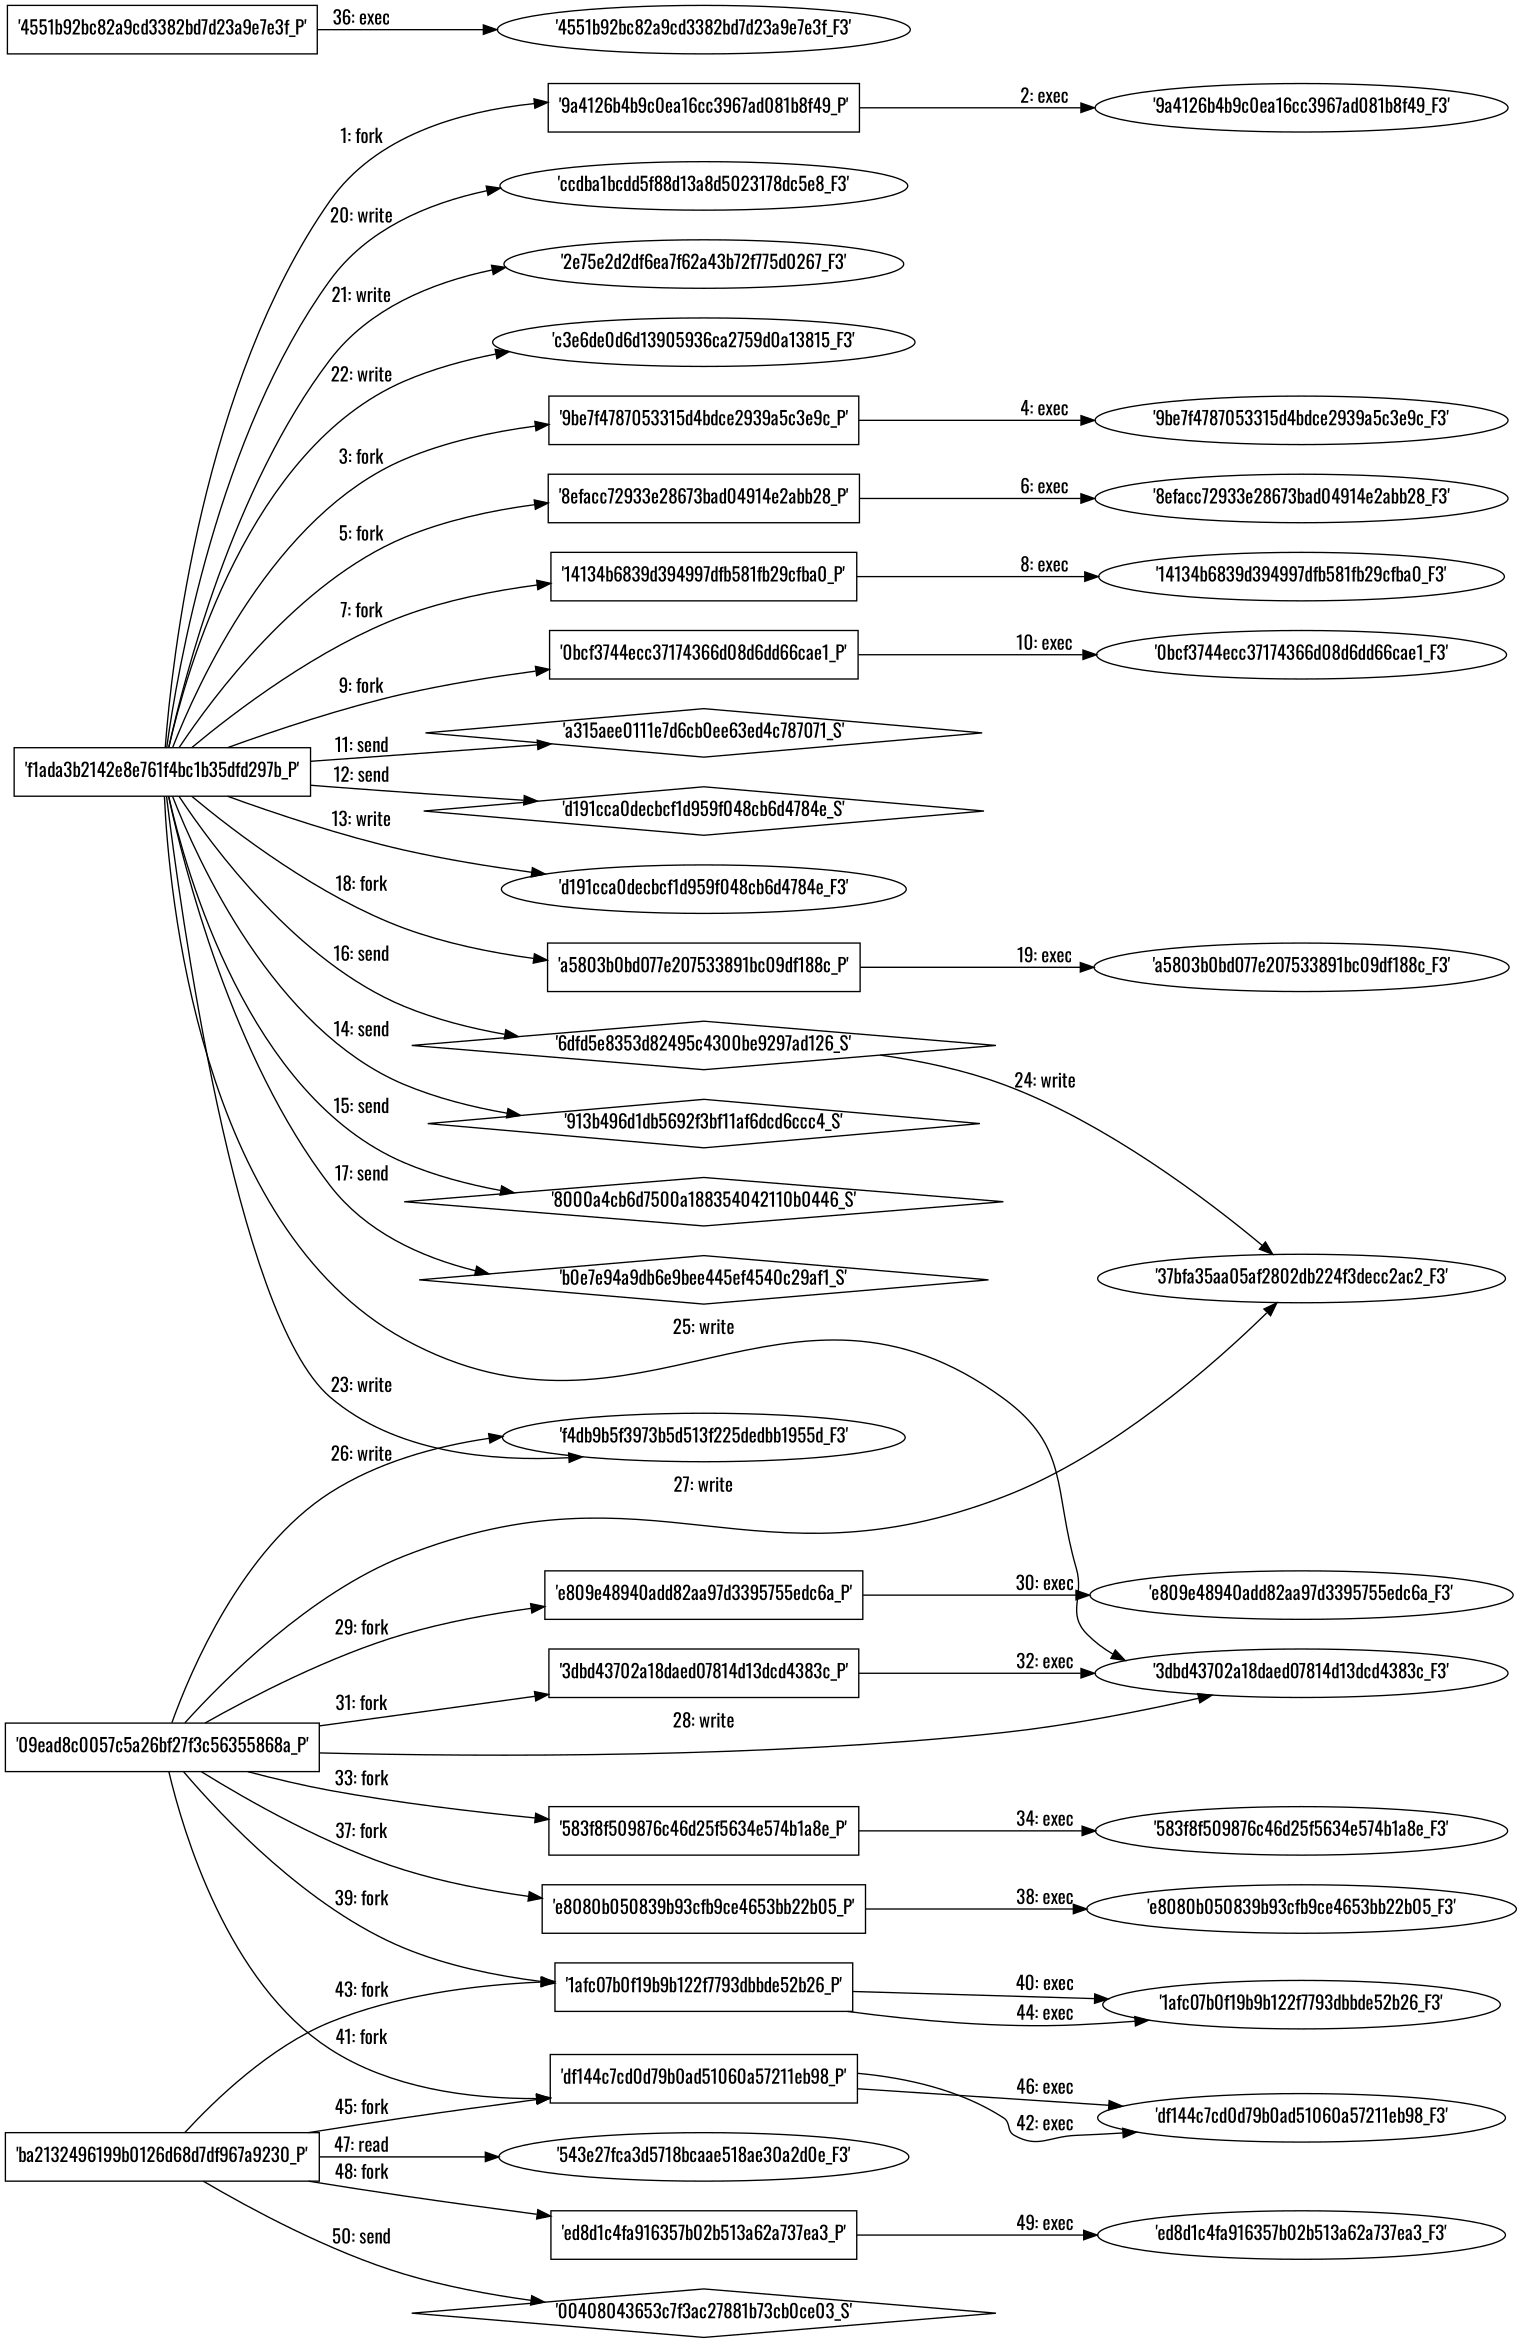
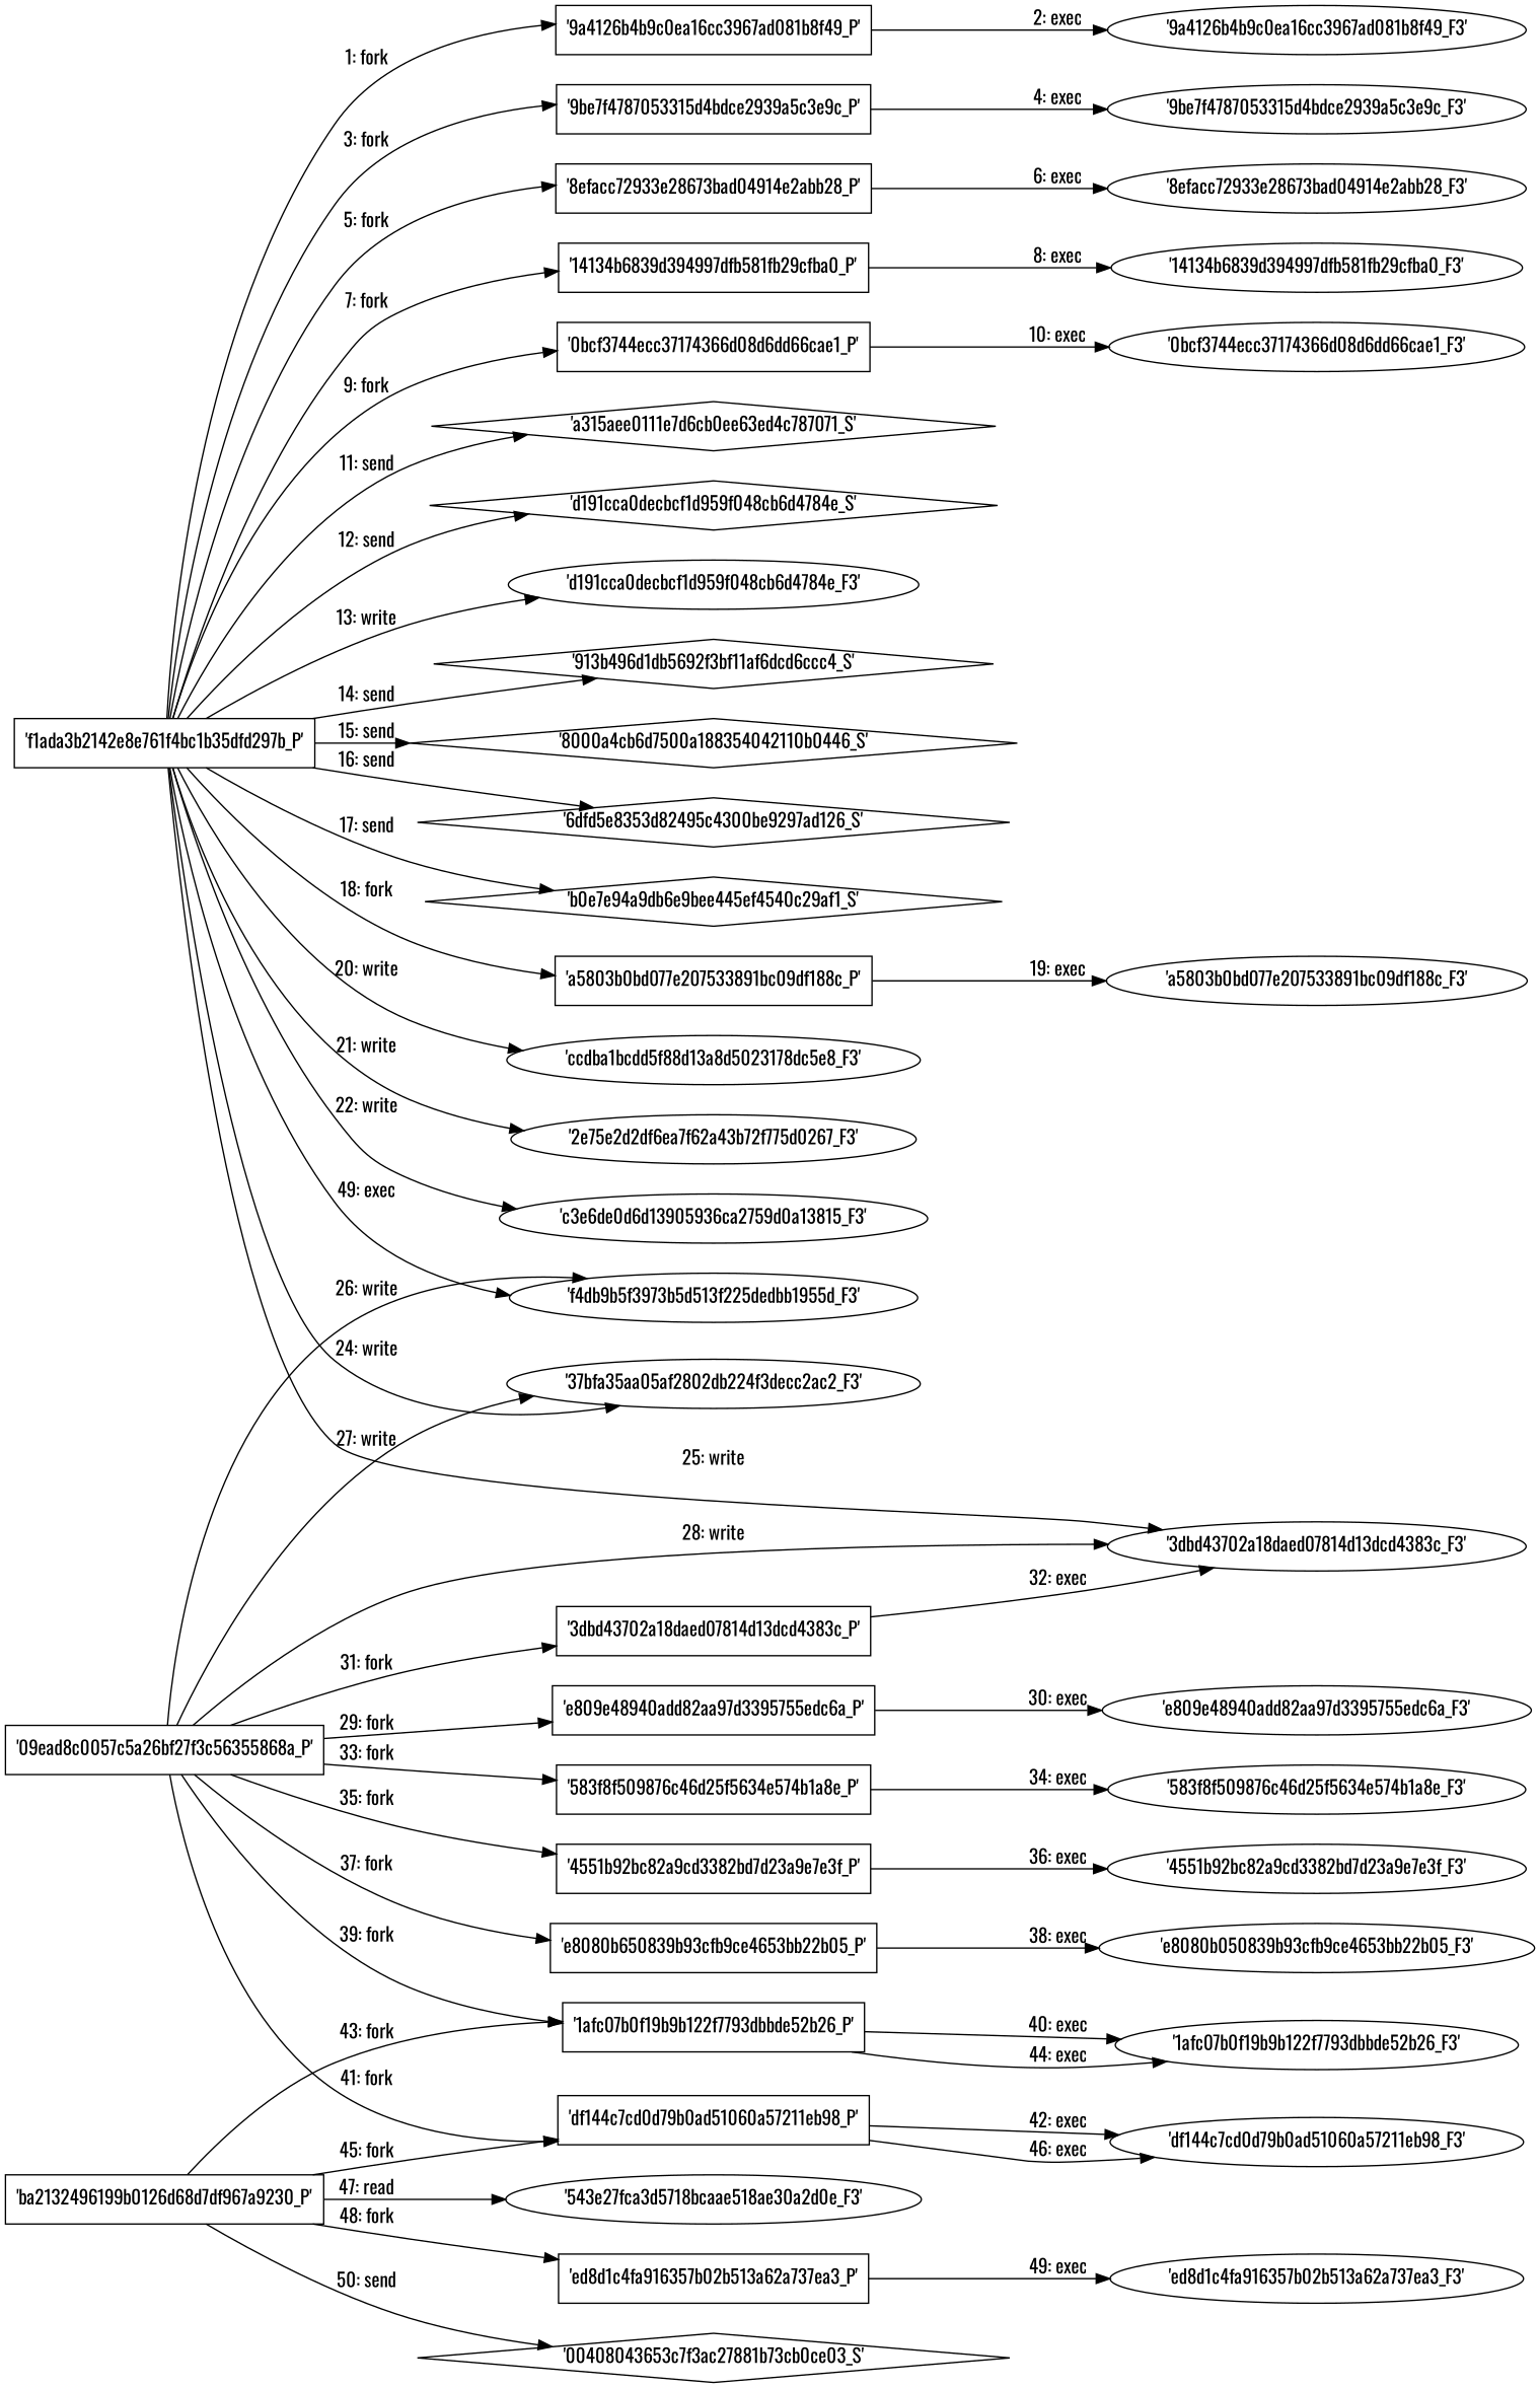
  digraph {
    engine=neato
    fixedsize=false
    fontname=Oswald
    fontsize=10
    nodesep=0.3
    rankdir=LR
    ranksep=0
    splines=true
    node [fontname=Oswald node_type=Process shape=ellipse]
    edge [fontname=Oswald]
    "'f1ada3b2142e8e761f4bc1b35dfd297b_P'" [shape=box]
    "'9a4126b4b9c0ea16cc3967ad081b8f49_P'" [shape=box]
    "'9be7f4787053315d4bdce2939a5c3e9c_P'" [shape=box]
    "'8efacc72933e28673bad04914e2abb28_P'" [shape=box]
    "'14134b6839d394997dfb581fb29cfba0_P'" [shape=box]
    "'0bcf3744ecc37174366d08d6dd66cae1_P'" [shape=box]
    "'a315aee0111e7d6cb0ee63ed4c787071_S'" [node_type=Socket shape=diamond]
    "'d191cca0decbcf1d959f048cb6d4784e_S'" [node_type=Socket shape=diamond]
    "'d191cca0decbcf1d959f048cb6d4784e_F3'" [node_type=file]
    "'913b496d1db5692f3bf11af6dcd6ccc4_S'" [node_type=Socket shape=diamond]
    "'8000a4cb6d7500a188354042110b0446_S'" [node_type=Socket shape=diamond]
    n12 [label="'6dfd5e8353d82495c4300be9297ad126_S'" node_type=Socket shape=diamond]
    "'b0e7e94a9db6e9bee445ef4540c29af1_S'" [node_type=Socket shape=diamond]
    "'a5803b0bd077e207533891bc09df188c_P'" [shape=box]
    "'ccdba1bcdd5f88d13a8d5023178dc5e8_F3'" [node_type=file]
    "'2e75e2d2df6ea7f62a43b72f775d0267_F3'" [node_type=file]
    "'c3e6de0d6d13905936ca2759d0a13815_F3'" [node_type=file]
    "'f4db9b5f3973b5d513f225dedbb1955d_F3'" [node_type=file]
    "'37bfa35aa05af2802db224f3decc2ac2_F3'" [node_type=file]
    "'3dbd43702a18daed07814d13dcd4383c_F3'" [node_type=File]
    "'9a4126b4b9c0ea16cc3967ad081b8f49_F3'" [node_type=File]
    "'9be7f4787053315d4bdce2939a5c3e9c_F3'" [node_type=File]
    "'8efacc72933e28673bad04914e2abb28_F3'" [node_type=File]
    "'14134b6839d394997dfb581fb29cfba0_F3'" [node_type=File]
    "'0bcf3744ecc37174366d08d6dd66cae1_F3'" [node_type=File]
    "'a5803b0bd077e207533891bc09df188c_F3'" [node_type=File]
    "'09ead8c0057c5a26bf27f3c56355868a_P'" [shape=box]
    "'e809e48940add82aa97d3395755edc6a_P'" [shape=box]
    "'3dbd43702a18daed07814d13dcd4383c_P'" [shape=box]
    "'583f8f509876c46d25f5634e574b1a8e_P'" [shape=box]
    "'4551b92bc82a9cd3382bd7d23a9e7e3f_P'" [shape=box]
-   "'e8080b050839b93cfb9ce4653bb22b05_P'" [shape=box]
+   "'e8080b050839b93cfb9ce4653bb22b05_P'" [shape=box label="'e8080b650839b93cfb9ce4653bb22b05_P'"]
    "'1afc07b0f19b9b122f7793dbbde52b26_P'" [shape=box]
    "'df144c7cd0d79b0ad51060a57211eb98_P'" [shape=box]
    "'e809e48940add82aa97d3395755edc6a_F3'" [node_type=File]
    "'583f8f509876c46d25f5634e574b1a8e_F3'" [node_type=File]
    "'4551b92bc82a9cd3382bd7d23a9e7e3f_F3'" [node_type=File]
    "'e8080b050839b93cfb9ce4653bb22b05_F3'" [node_type=File]
    "'1afc07b0f19b9b122f7793dbbde52b26_F3'" [node_type=File]
    "'df144c7cd0d79b0ad51060a57211eb98_F3'" [node_type=File]
    "'ba2132496199b0126d68d7df967a9230_P'" [shape=box]
    "'543e27fca3d5718bcaae518ae30a2d0e_F3'" [node_type=file]
    "'ed8d1c4fa916357b02b513a62a737ea3_P'" [shape=box]
    "'00408043653c7f3ac27881b73cb0ce03_S'" [node_type=Socket shape=diamond]
    "'ed8d1c4fa916357b02b513a62a737ea3_F3'" [node_type=File]
    "'f1ada3b2142e8e761f4bc1b35dfd297b_P'" -> "'9a4126b4b9c0ea16cc3967ad081b8f49_P'" [label="1: fork"]
    "'f1ada3b2142e8e761f4bc1b35dfd297b_P'" -> "'9be7f4787053315d4bdce2939a5c3e9c_P'" [label="3: fork"]
    "'f1ada3b2142e8e761f4bc1b35dfd297b_P'" -> "'8efacc72933e28673bad04914e2abb28_P'" [label="5: fork"]
    "'f1ada3b2142e8e761f4bc1b35dfd297b_P'" -> "'14134b6839d394997dfb581fb29cfba0_P'" [label="7: fork"]
    "'f1ada3b2142e8e761f4bc1b35dfd297b_P'" -> "'0bcf3744ecc37174366d08d6dd66cae1_P'" [label="9: fork"]
    "'f1ada3b2142e8e761f4bc1b35dfd297b_P'" -> "'a315aee0111e7d6cb0ee63ed4c787071_S'" [label="11: send"]
    "'f1ada3b2142e8e761f4bc1b35dfd297b_P'" -> "'d191cca0decbcf1d959f048cb6d4784e_S'" [label="12: send"]
    "'f1ada3b2142e8e761f4bc1b35dfd297b_P'" -> "'d191cca0decbcf1d959f048cb6d4784e_F3'" [label="13: write"]
    "'f1ada3b2142e8e761f4bc1b35dfd297b_P'" -> "'913b496d1db5692f3bf11af6dcd6ccc4_S'" [label="14: send"]
    "'f1ada3b2142e8e761f4bc1b35dfd297b_P'" -> "'8000a4cb6d7500a188354042110b0446_S'" [label="15: send"]
    "'f1ada3b2142e8e761f4bc1b35dfd297b_P'" -> n12 [label="16: send"]
    "'f1ada3b2142e8e761f4bc1b35dfd297b_P'" -> "'b0e7e94a9db6e9bee445ef4540c29af1_S'" [label="17: send"]
    "'f1ada3b2142e8e761f4bc1b35dfd297b_P'" -> "'a5803b0bd077e207533891bc09df188c_P'" [label="18: fork"]
    "'f1ada3b2142e8e761f4bc1b35dfd297b_P'" -> "'ccdba1bcdd5f88d13a8d5023178dc5e8_F3'" [label="20: write"]
    "'f1ada3b2142e8e761f4bc1b35dfd297b_P'" -> "'2e75e2d2df6ea7f62a43b72f775d0267_F3'" [label="21: write"]
    "'f1ada3b2142e8e761f4bc1b35dfd297b_P'" -> "'c3e6de0d6d13905936ca2759d0a13815_F3'" [label="22: write"]
-   "'f1ada3b2142e8e761f4bc1b35dfd297b_P'" -> "'f4db9b5f3973b5d513f225dedbb1955d_F3'" [label="23: write"]
-   n12 -> "'37bfa35aa05af2802db224f3decc2ac2_F3'" [label="24: write"]
+   "'f1ada3b2142e8e761f4bc1b35dfd297b_P'" -> "'f4db9b5f3973b5d513f225dedbb1955d_F3'" [label="49: exec"]
+   "'f1ada3b2142e8e761f4bc1b35dfd297b_P'" -> "'37bfa35aa05af2802db224f3decc2ac2_F3'" [label="24: write"]
    "'f1ada3b2142e8e761f4bc1b35dfd297b_P'" -> "'3dbd43702a18daed07814d13dcd4383c_F3'" [label="25: write"]
    "'9a4126b4b9c0ea16cc3967ad081b8f49_P'" -> "'9a4126b4b9c0ea16cc3967ad081b8f49_F3'" [label="2: exec"]
    "'9be7f4787053315d4bdce2939a5c3e9c_P'" -> "'9be7f4787053315d4bdce2939a5c3e9c_F3'" [label="4: exec"]
    "'8efacc72933e28673bad04914e2abb28_P'" -> "'8efacc72933e28673bad04914e2abb28_F3'" [label="6: exec"]
    "'14134b6839d394997dfb581fb29cfba0_P'" -> "'14134b6839d394997dfb581fb29cfba0_F3'" [label="8: exec"]
    "'0bcf3744ecc37174366d08d6dd66cae1_P'" -> "'0bcf3744ecc37174366d08d6dd66cae1_F3'" [label="10: exec"]
    "'a5803b0bd077e207533891bc09df188c_P'" -> "'a5803b0bd077e207533891bc09df188c_F3'" [label="19: exec"]
    "'09ead8c0057c5a26bf27f3c56355868a_P'" -> "'f4db9b5f3973b5d513f225dedbb1955d_F3'" [label="26: write"]
    "'09ead8c0057c5a26bf27f3c56355868a_P'" -> "'37bfa35aa05af2802db224f3decc2ac2_F3'" [label="27: write"]
    "'09ead8c0057c5a26bf27f3c56355868a_P'" -> "'3dbd43702a18daed07814d13dcd4383c_F3'" [label="28: write"]
    "'09ead8c0057c5a26bf27f3c56355868a_P'" -> "'e809e48940add82aa97d3395755edc6a_P'" [label="29: fork"]
    "'09ead8c0057c5a26bf27f3c56355868a_P'" -> "'3dbd43702a18daed07814d13dcd4383c_P'" [label="31: fork"]
    "'09ead8c0057c5a26bf27f3c56355868a_P'" -> "'583f8f509876c46d25f5634e574b1a8e_P'" [label="33: fork"]
+   "'09ead8c0057c5a26bf27f3c56355868a_P'" -> "'4551b92bc82a9cd3382bd7d23a9e7e3f_P'" [label="35: fork"]
    "'09ead8c0057c5a26bf27f3c56355868a_P'" -> "'e8080b050839b93cfb9ce4653bb22b05_P'" [label="37: fork"]
    "'09ead8c0057c5a26bf27f3c56355868a_P'" -> "'1afc07b0f19b9b122f7793dbbde52b26_P'" [label="39: fork"]
    "'09ead8c0057c5a26bf27f3c56355868a_P'" -> "'df144c7cd0d79b0ad51060a57211eb98_P'" [label="41: fork"]
    "'e809e48940add82aa97d3395755edc6a_P'" -> "'e809e48940add82aa97d3395755edc6a_F3'" [label="30: exec"]
    "'3dbd43702a18daed07814d13dcd4383c_P'" -> "'3dbd43702a18daed07814d13dcd4383c_F3'" [label="32: exec"]
    "'583f8f509876c46d25f5634e574b1a8e_P'" -> "'583f8f509876c46d25f5634e574b1a8e_F3'" [label="34: exec"]
    "'4551b92bc82a9cd3382bd7d23a9e7e3f_P'" -> "'4551b92bc82a9cd3382bd7d23a9e7e3f_F3'" [label="36: exec"]
    "'e8080b050839b93cfb9ce4653bb22b05_P'" -> "'e8080b050839b93cfb9ce4653bb22b05_F3'" [label="38: exec"]
    "'1afc07b0f19b9b122f7793dbbde52b26_P'" -> "'1afc07b0f19b9b122f7793dbbde52b26_F3'" [label="40: exec"]
    "'1afc07b0f19b9b122f7793dbbde52b26_P'" -> "'1afc07b0f19b9b122f7793dbbde52b26_F3'" [label="44: exec"]
    "'df144c7cd0d79b0ad51060a57211eb98_P'" -> "'df144c7cd0d79b0ad51060a57211eb98_F3'" [label="42: exec"]
    "'df144c7cd0d79b0ad51060a57211eb98_P'" -> "'df144c7cd0d79b0ad51060a57211eb98_F3'" [label="46: exec"]
    "'ba2132496199b0126d68d7df967a9230_P'" -> "'1afc07b0f19b9b122f7793dbbde52b26_P'" [label="43: fork"]
    "'ba2132496199b0126d68d7df967a9230_P'" -> "'df144c7cd0d79b0ad51060a57211eb98_P'" [label="45: fork"]
    "'ba2132496199b0126d68d7df967a9230_P'" -> "'543e27fca3d5718bcaae518ae30a2d0e_F3'" [label="47: read"]
    "'ba2132496199b0126d68d7df967a9230_P'" -> "'ed8d1c4fa916357b02b513a62a737ea3_P'" [label="48: fork"]
    "'ba2132496199b0126d68d7df967a9230_P'" -> "'00408043653c7f3ac27881b73cb0ce03_S'" [label="50: send"]
    "'ed8d1c4fa916357b02b513a62a737ea3_P'" -> "'ed8d1c4fa916357b02b513a62a737ea3_F3'" [label="49: exec"]
  }
